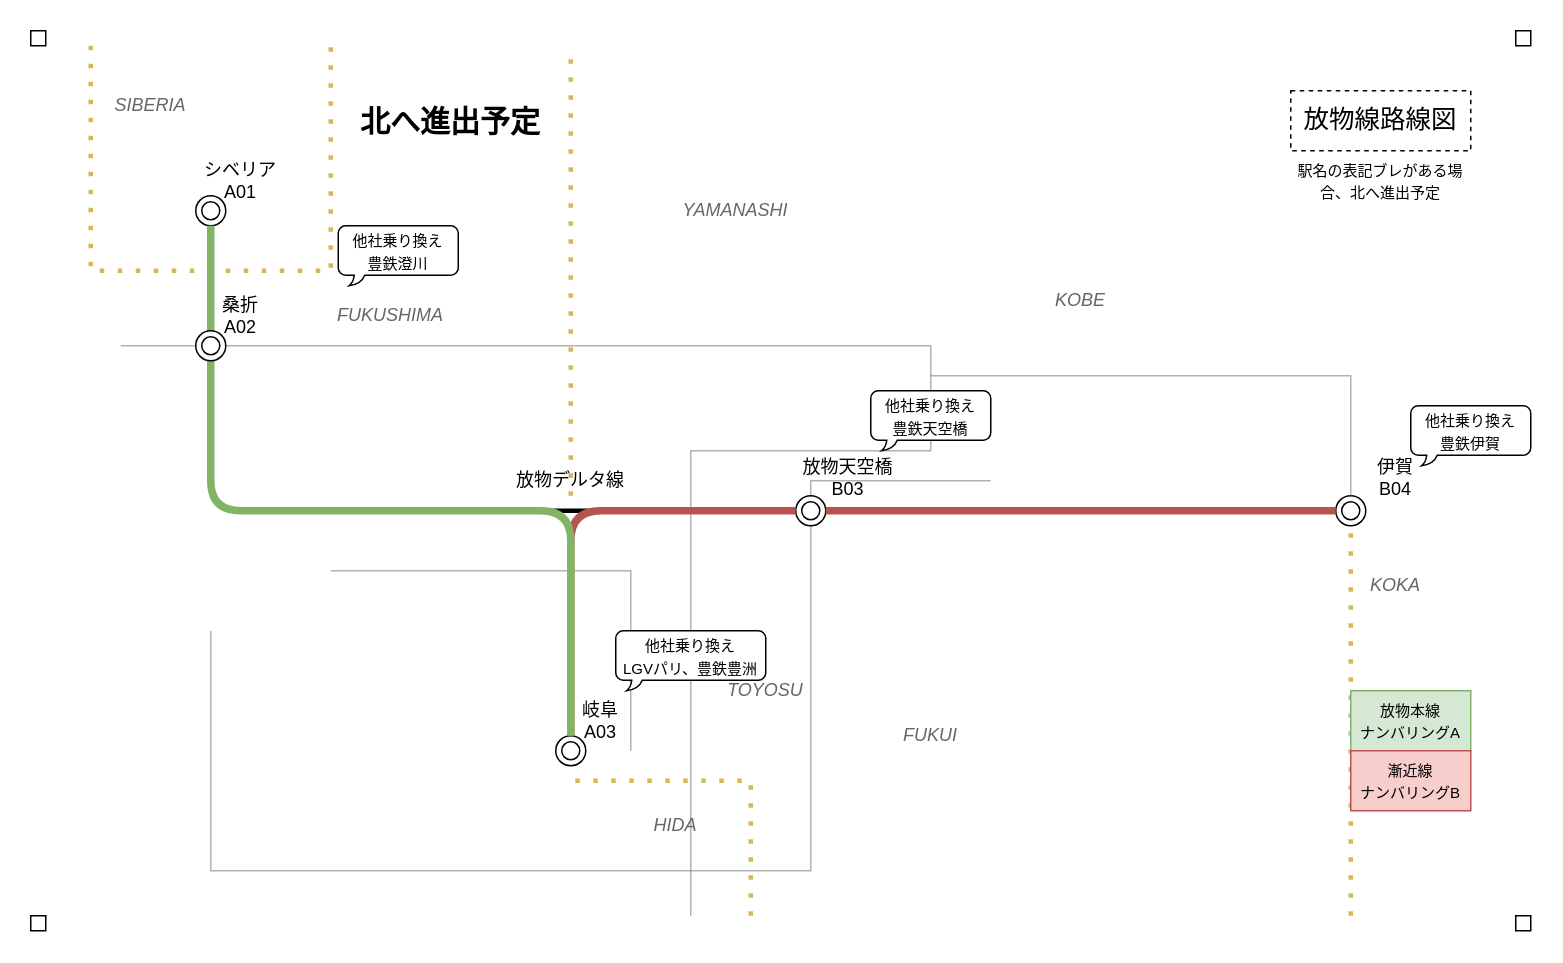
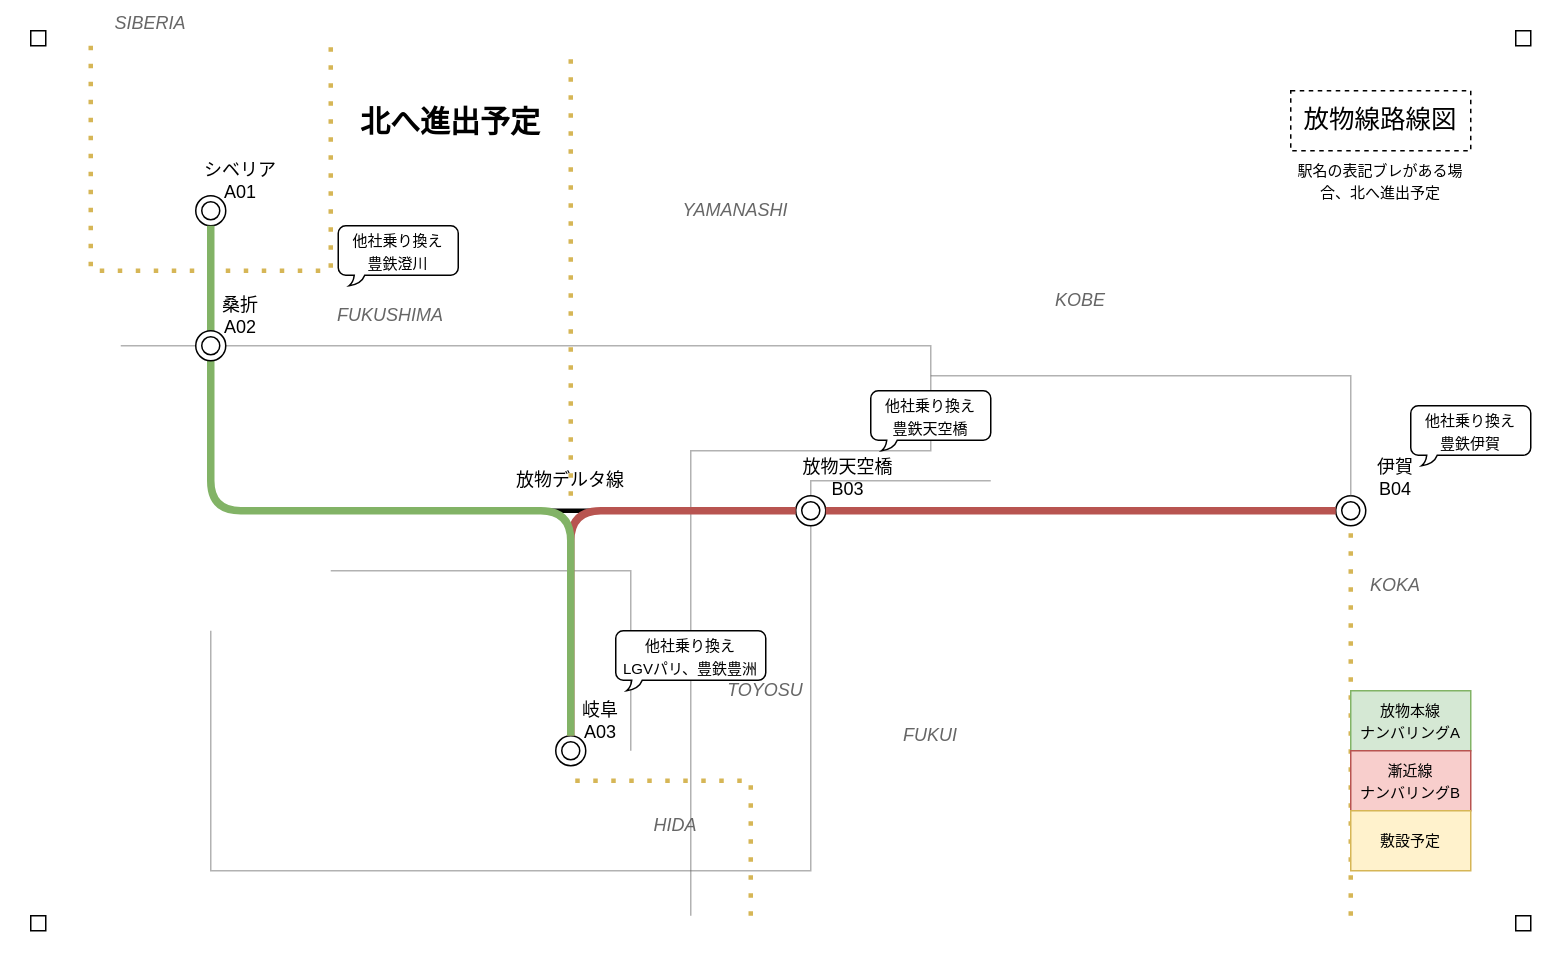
  <mxCell id="0" />
  <mxCell id="1" parent="0" />
  <mxCell id="2" value="" style="endArrow=none;dashed=1;html=1;dashPattern=1 3;strokeWidth=3;rounded=0;fillColor=#fff2cc;strokeColor=#d6b656;" parent="1" edge="1"><mxGeometry width="50" height="50" relative="1" as="geometry"><mxPoint x="900" y="610" as="sourcePoint" /><mxPoint x="900" y="340" as="targetPoint" /></mxGeometry></mxCell>
  <mxCell id="3" value="" style="endArrow=none;html=1;strokeWidth=1;rounded=0;fillColor=#f5f5f5;strokeColor=#666666;opacity=50;" parent="1" edge="1"><mxGeometry width="50" height="50" relative="1" as="geometry"><mxPoint x="460" y="610" as="sourcePoint" /><mxPoint x="80" y="230" as="targetPoint" /><Array as="points"><mxPoint x="460" y="300" /><mxPoint x="620" y="300" /><mxPoint x="620" y="230" /></Array></mxGeometry></mxCell>
  <mxCell id="4" value="" style="endArrow=none;html=1;strokeWidth=1;rounded=0;fillColor=#f5f5f5;strokeColor=#666666;opacity=50;" parent="1" edge="1"><mxGeometry width="50" height="50" relative="1" as="geometry"><mxPoint x="420" y="500" as="sourcePoint" /><mxPoint x="220" y="380" as="targetPoint" /><Array as="points"><mxPoint x="420" y="380" /></Array></mxGeometry></mxCell>
  <mxCell id="5" value="" style="endArrow=none;html=1;strokeWidth=1;rounded=0;fillColor=#f5f5f5;strokeColor=#666666;opacity=50;" parent="1" edge="1"><mxGeometry width="50" height="50" relative="1" as="geometry"><mxPoint x="140" y="420" as="sourcePoint" /><mxPoint x="660" y="320" as="targetPoint" /><Array as="points"><mxPoint x="140" y="580" /><mxPoint x="540" y="580" /><mxPoint x="540" y="320" /></Array></mxGeometry></mxCell>
  <mxCell id="6" value="" style="ellipse;shape=doubleEllipse;whiteSpace=wrap;html=1;aspect=fixed;" parent="1" vertex="1"><mxGeometry x="370" y="490" width="20" height="20" as="geometry" /></mxCell>
  <mxCell id="7" value="" style="ellipse;shape=doubleEllipse;whiteSpace=wrap;html=1;aspect=fixed;" parent="1" vertex="1"><mxGeometry x="130" y="130" width="20" height="20" as="geometry" /></mxCell>
  <mxCell id="8" value="" style="ellipse;shape=doubleEllipse;whiteSpace=wrap;html=1;aspect=fixed;" parent="1" vertex="1"><mxGeometry x="890" y="330" width="20" height="20" as="geometry" /></mxCell>
  <mxCell id="9" value="" style="ellipse;shape=doubleEllipse;whiteSpace=wrap;html=1;aspect=fixed;" parent="1" vertex="1"><mxGeometry x="530" y="330" width="20" height="20" as="geometry" /></mxCell>
  <mxCell id="10" value="" style="endArrow=none;html=1;rounded=0;entryX=0;entryY=0.5;entryDx=0;entryDy=0;exitX=1;exitY=0.5;exitDx=0;exitDy=0;fillColor=#f8cecc;strokeColor=#b85450;strokeWidth=5;" parent="1" source="9" target="8" edge="1"><mxGeometry width="50" height="50" relative="1" as="geometry"><mxPoint x="620" y="410" as="sourcePoint" /><mxPoint x="670" y="360" as="targetPoint" /></mxGeometry></mxCell>
  <mxCell id="11" value="&lt;div&gt;シベリア&lt;br&gt;&lt;/div&gt;A01" style="text;html=1;align=center;verticalAlign=middle;whiteSpace=wrap;rounded=0;" parent="1" vertex="1"><mxGeometry x="130" y="100" width="60" height="40" as="geometry" /></mxCell>
  <mxCell id="12" value="&lt;div&gt;岐阜&lt;/div&gt;A03" style="text;html=1;align=center;verticalAlign=middle;whiteSpace=wrap;rounded=0;" parent="1" vertex="1"><mxGeometry x="370" y="460" width="60" height="40" as="geometry" /></mxCell>
  <mxCell id="13" value="&lt;div&gt;放物天空橋&lt;/div&gt;B03" style="text;html=1;align=center;verticalAlign=middle;whiteSpace=wrap;rounded=0;" parent="1" vertex="1"><mxGeometry x="530" y="300" width="70" height="35" as="geometry" /></mxCell>
  <mxCell id="14" value="&lt;div&gt;伊賀&lt;br&gt;&lt;/div&gt;B04" style="text;html=1;align=center;verticalAlign=middle;whiteSpace=wrap;rounded=0;" parent="1" vertex="1"><mxGeometry x="890" y="300" width="80" height="35" as="geometry" /></mxCell>
  <mxCell id="15" value="&lt;div&gt;&lt;font style=&quot;font-size: 10px;&quot;&gt;放物本線&lt;/font&gt;&lt;/div&gt;&lt;div&gt;&lt;font style=&quot;font-size: 10px;&quot;&gt;ナンバリングA&lt;/font&gt;&lt;br&gt;&lt;/div&gt;" style="text;html=1;align=center;verticalAlign=middle;whiteSpace=wrap;rounded=0;fillColor=#d5e8d4;strokeColor=#82b366;" parent="1" vertex="1"><mxGeometry x="900" y="460" width="80" height="40" as="geometry" /></mxCell>
  <mxCell id="16" value="&lt;div&gt;&lt;font style=&quot;font-size: 10px;&quot;&gt;漸近線&lt;/font&gt;&lt;/div&gt;&lt;div&gt;&lt;font style=&quot;font-size: 10px;&quot;&gt;ナンバリングB&lt;/font&gt;&lt;/div&gt;" style="text;html=1;align=center;verticalAlign=middle;whiteSpace=wrap;rounded=0;fillColor=#f8cecc;strokeColor=#b85450;" parent="1" vertex="1"><mxGeometry x="900" y="500" width="80" height="40" as="geometry" /></mxCell>
  <mxCell id="17" value="&lt;font style=&quot;font-size: 17px;&quot;&gt;放物線路線図&lt;/font&gt;" style="rounded=0;whiteSpace=wrap;html=1;dashed=1;" parent="1" vertex="1"><mxGeometry x="860" y="60" width="120" height="40" as="geometry" /></mxCell>
  <mxCell id="18" value="" style="endArrow=none;html=1;rounded=0;strokeWidth=3;entryX=0;entryY=0.5;entryDx=0;entryDy=0;" parent="1" target="9" edge="1"><mxGeometry width="50" height="50" relative="1" as="geometry"><mxPoint x="240" y="340" as="sourcePoint" /><mxPoint x="325" y="339.55" as="targetPoint" /></mxGeometry></mxCell>
  <mxCell id="19" value="&lt;font style=&quot;font-size: 20px;&quot;&gt;&lt;b&gt;北へ進出予定&lt;/b&gt;&lt;/font&gt;" style="text;html=1;align=center;verticalAlign=middle;whiteSpace=wrap;rounded=0;" parent="1" vertex="1"><mxGeometry x="220" y="60" width="160" height="40" as="geometry" /></mxCell>
  <mxCell id="20" value="" style="endArrow=none;html=1;rounded=0;exitX=0.5;exitY=0;exitDx=0;exitDy=0;fillColor=#f8cecc;strokeColor=#b85450;strokeWidth=5;curved=1;" parent="1" source="6" edge="1"><mxGeometry width="50" height="50" relative="1" as="geometry"><mxPoint x="320" y="420" as="sourcePoint" /><mxPoint x="530" y="340" as="targetPoint" /><Array as="points"><mxPoint x="380" y="380" /><mxPoint x="380" y="340" /><mxPoint x="420" y="340" /></Array></mxGeometry></mxCell>
  <mxCell id="21" value="" style="endArrow=none;html=1;rounded=0;fillColor=#d5e8d4;strokeColor=#82b366;strokeWidth=5;exitX=0.5;exitY=1;exitDx=0;exitDy=0;entryX=0.5;entryY=0;entryDx=0;entryDy=0;curved=1;" parent="1" source="31" target="6" edge="1"><mxGeometry width="50" height="50" relative="1" as="geometry"><mxPoint x="210" y="365" as="sourcePoint" /><mxPoint x="260" y="315" as="targetPoint" /><Array as="points"><mxPoint x="140" y="300" /><mxPoint x="140" y="340" /><mxPoint x="180" y="340" /><mxPoint x="340" y="340" /><mxPoint x="380" y="340" /><mxPoint x="380" y="380" /></Array></mxGeometry></mxCell>
  <mxCell id="22" value="" style="endArrow=none;dashed=1;html=1;dashPattern=1 3;strokeWidth=3;rounded=0;fillColor=#fff2cc;strokeColor=#d6b656;" parent="1" edge="1"><mxGeometry width="50" height="50" relative="1" as="geometry"><mxPoint x="380" y="330" as="sourcePoint" /><mxPoint x="380" y="30" as="targetPoint" /></mxGeometry></mxCell>
  <mxCell id="23" value="" style="endArrow=none;dashed=1;html=1;dashPattern=1 3;strokeWidth=3;rounded=0;fillColor=#fff2cc;strokeColor=#d6b656;" parent="1" edge="1"><mxGeometry width="50" height="50" relative="1" as="geometry"><mxPoint x="500" y="610" as="sourcePoint" /><mxPoint x="380" y="520" as="targetPoint" /><Array as="points"><mxPoint x="500" y="520" /></Array></mxGeometry></mxCell>
  <mxCell id="24" value="" style="endArrow=none;dashed=1;html=1;dashPattern=1 3;strokeWidth=3;rounded=0;fillColor=#fff2cc;strokeColor=#d6b656;" parent="1" edge="1"><mxGeometry width="50" height="50" relative="1" as="geometry"><mxPoint x="60" y="30" as="sourcePoint" /><mxPoint x="220" y="30" as="targetPoint" /><Array as="points"><mxPoint x="60" y="180" /><mxPoint x="220" y="180" /></Array></mxGeometry></mxCell>
+ <mxCell id="25" value="&lt;font style=&quot;font-size: 10px;&quot;&gt;敷設予定&lt;/font&gt;" style="text;html=1;align=center;verticalAlign=middle;whiteSpace=wrap;rounded=0;fillColor=#fff2cc;strokeColor=#d6b656;" parent="1" vertex="1"><mxGeometry x="900" y="540" width="80" height="40" as="geometry" /></mxCell>
  <mxCell id="26" value="" style="rounded=0;whiteSpace=wrap;html=1;" parent="1" vertex="1"><mxGeometry width="10" height="10" as="geometry" x="20" y="20" /></mxCell>
  <mxCell id="27" value="" style="rounded=0;whiteSpace=wrap;html=1;" parent="1" vertex="1"><mxGeometry y="610" width="10" height="10" as="geometry" x="20" /></mxCell>
  <mxCell id="28" value="" style="rounded=0;whiteSpace=wrap;html=1;" parent="1" vertex="1"><mxGeometry x="1010" y="610" width="10" height="10" as="geometry" /></mxCell>
  <mxCell id="29" value="" style="rounded=0;whiteSpace=wrap;html=1;" parent="1" vertex="1"><mxGeometry x="1010" width="10" height="10" as="geometry" y="20" /></mxCell>
  <mxCell id="30" value="" style="endArrow=none;html=1;rounded=0;fillColor=#d5e8d4;strokeColor=#82b366;strokeWidth=5;exitX=0.5;exitY=1;exitDx=0;exitDy=0;entryX=0.5;entryY=0;entryDx=0;entryDy=0;curved=1;" parent="1" source="7" target="31" edge="1"><mxGeometry width="50" height="50" relative="1" as="geometry"><mxPoint x="140" y="150" as="sourcePoint" /><mxPoint x="380" y="490" as="targetPoint" /><Array as="points" /></mxGeometry></mxCell>
  <mxCell id="31" value="" style="ellipse;shape=doubleEllipse;whiteSpace=wrap;html=1;aspect=fixed;" parent="1" vertex="1"><mxGeometry x="130" y="220" width="20" height="20" as="geometry" /></mxCell>
  <mxCell id="32" value="&lt;div&gt;桑折&lt;br&gt;&lt;/div&gt;A02" style="text;html=1;align=center;verticalAlign=middle;whiteSpace=wrap;rounded=0;" parent="1" vertex="1"><mxGeometry x="130" y="190" width="60" height="40" as="geometry" /></mxCell>
  <mxCell id="33" value="放物デルタ線" style="text;html=1;align=center;verticalAlign=middle;whiteSpace=wrap;rounded=0;" parent="1" vertex="1"><mxGeometry x="340" y="305" width="80" height="30" as="geometry" /></mxCell>
  <mxCell id="34" value="&lt;font style=&quot;font-size: 10px;&quot;&gt;駅名の表記ブレがある場合、北へ進出予定&lt;/font&gt;" style="text;html=1;align=center;verticalAlign=middle;whiteSpace=wrap;rounded=0;" parent="1" vertex="1"><mxGeometry x="860" y="100" width="120" height="40" as="geometry" /></mxCell>
  <mxCell id="35" value="&lt;div&gt;&lt;font size=&quot;1&quot;&gt;他社乗り換え&lt;/font&gt;&lt;/div&gt;&lt;div&gt;&lt;font size=&quot;1&quot;&gt;LGVパリ、&lt;/font&gt;&lt;font size=&quot;1&quot;&gt;豊鉄&lt;/font&gt;&lt;font size=&quot;1&quot;&gt;豊洲&lt;br&gt;&lt;/font&gt;&lt;/div&gt;" style="whiteSpace=wrap;html=1;shape=mxgraph.basic.roundRectCallout;dx=14.17;dy=7;size=5;boundedLbl=1;" parent="1" vertex="1"><mxGeometry x="410" y="420" width="100" height="40" as="geometry" /></mxCell>
  <mxCell id="36" value="&lt;div&gt;&lt;font size=&quot;1&quot;&gt;他社&lt;/font&gt;&lt;font size=&quot;1&quot;&gt;乗&lt;/font&gt;&lt;font size=&quot;1&quot;&gt;り換え&lt;/font&gt;&lt;/div&gt;&lt;div&gt;&lt;font size=&quot;1&quot;&gt;豊鉄天空橋&lt;br&gt;&lt;/font&gt;&lt;/div&gt;" style="whiteSpace=wrap;html=1;shape=mxgraph.basic.roundRectCallout;dx=14.17;dy=7;size=5;boundedLbl=1;" parent="1" vertex="1"><mxGeometry x="580" y="260" width="80" height="40" as="geometry" /></mxCell>
  <mxCell id="37" value="" style="endArrow=none;html=1;strokeWidth=1;rounded=0;fillColor=#f5f5f5;strokeColor=#666666;opacity=50;" parent="1" target="8" edge="1"><mxGeometry width="50" height="50" relative="1" as="geometry"><mxPoint x="620" y="250" as="sourcePoint" /><mxPoint x="860" y="380" as="targetPoint" /><Array as="points"><mxPoint x="900" y="250" /></Array></mxGeometry></mxCell>
  <mxCell id="38" value="&lt;i&gt;&lt;font color=&quot;#666666&quot;&gt;FUKUI&lt;/font&gt;&lt;/i&gt;" style="text;html=1;align=center;verticalAlign=middle;whiteSpace=wrap;rounded=0;" parent="1" vertex="1"><mxGeometry x="580" y="480" width="80" height="20" as="geometry" /></mxCell>
- <mxCell id="39" value="&lt;font color=&quot;#666666&quot;&gt;&lt;i&gt;SIBERIA&lt;/i&gt;&lt;/font&gt;" style="text;html=1;align=center;verticalAlign=middle;whiteSpace=wrap;rounded=0;" parent="1" vertex="1"><mxGeometry x="60" y="60" width="80" height="20" as="geometry" /></mxCell>
+ <mxCell id="39" value="&lt;font color=&quot;#666666&quot;&gt;&lt;i&gt;SIBERIA&lt;/i&gt;&lt;/font&gt;" style="text;html=1;align=center;verticalAlign=middle;whiteSpace=wrap;rounded=0;" parent="1" vertex="1"><mxGeometry x="60" y="5" width="80" height="20" as="geometry" /></mxCell>
  <mxCell id="40" value="&lt;font color=&quot;#666666&quot;&gt;&lt;i&gt;KOBE&lt;/i&gt;&lt;/font&gt;" style="text;html=1;align=center;verticalAlign=middle;whiteSpace=wrap;rounded=0;" parent="1" vertex="1"><mxGeometry x="680" y="190" width="80" height="20" as="geometry" /></mxCell>
  <mxCell id="41" value="&lt;font color=&quot;#666666&quot;&gt;&lt;i&gt;FUKUSHIMA&lt;/i&gt;&lt;/font&gt;" style="text;html=1;align=center;verticalAlign=middle;whiteSpace=wrap;rounded=0;" parent="1" vertex="1"><mxGeometry x="220" y="200" width="80" height="20" as="geometry" /></mxCell>
  <mxCell id="42" value="&lt;font color=&quot;#666666&quot;&gt;&lt;i&gt;HIDA&lt;/i&gt;&lt;/font&gt;" style="text;html=1;align=center;verticalAlign=middle;whiteSpace=wrap;rounded=0;" parent="1" vertex="1"><mxGeometry x="410" y="540" width="80" height="20" as="geometry" /></mxCell>
  <mxCell id="43" value="&lt;font color=&quot;#666666&quot;&gt;&lt;i&gt;TOYOSU&lt;/i&gt;&lt;/font&gt;" style="text;html=1;align=center;verticalAlign=middle;whiteSpace=wrap;rounded=0;" parent="1" vertex="1"><mxGeometry x="470" y="450" width="80" height="20" as="geometry" /></mxCell>
  <mxCell id="44" value="&lt;div&gt;&lt;font size=&quot;1&quot;&gt;他社&lt;/font&gt;&lt;font size=&quot;1&quot;&gt;乗&lt;/font&gt;&lt;font size=&quot;1&quot;&gt;り換え&lt;/font&gt;&lt;/div&gt;&lt;div&gt;&lt;font size=&quot;1&quot;&gt;豊鉄澄川&lt;/font&gt;&lt;/div&gt;" style="whiteSpace=wrap;html=1;shape=mxgraph.basic.roundRectCallout;dx=14.17;dy=7;size=5;boundedLbl=1;" parent="1" vertex="1"><mxGeometry x="225" y="150" width="80" height="40" as="geometry" /></mxCell>
  <mxCell id="45" value="&lt;font color=&quot;#666666&quot;&gt;&lt;i&gt;KOKA&lt;/i&gt;&lt;/font&gt;" style="text;html=1;align=center;verticalAlign=middle;whiteSpace=wrap;rounded=0;" parent="1" vertex="1"><mxGeometry x="890" y="380" width="80" height="20" as="geometry" /></mxCell>
  <mxCell id="46" value="&lt;font color=&quot;#666666&quot;&gt;&lt;i&gt;YAMANASHI&lt;/i&gt;&lt;/font&gt;" style="text;html=1;align=center;verticalAlign=middle;whiteSpace=wrap;rounded=0;" parent="1" vertex="1"><mxGeometry x="450" y="130" width="80" height="20" as="geometry" /></mxCell>
  <mxCell id="47" value="&lt;div&gt;&lt;font size=&quot;1&quot;&gt;他社&lt;/font&gt;&lt;font size=&quot;1&quot;&gt;乗&lt;/font&gt;&lt;font size=&quot;1&quot;&gt;り換え&lt;/font&gt;&lt;/div&gt;&lt;div&gt;&lt;font size=&quot;1&quot;&gt;豊鉄伊賀&lt;/font&gt;&lt;/div&gt;" style="whiteSpace=wrap;html=1;shape=mxgraph.basic.roundRectCallout;dx=14.17;dy=7;size=5;boundedLbl=1;" parent="1" vertex="1"><mxGeometry x="940" y="270" width="80" height="40" as="geometry" /></mxCell>
